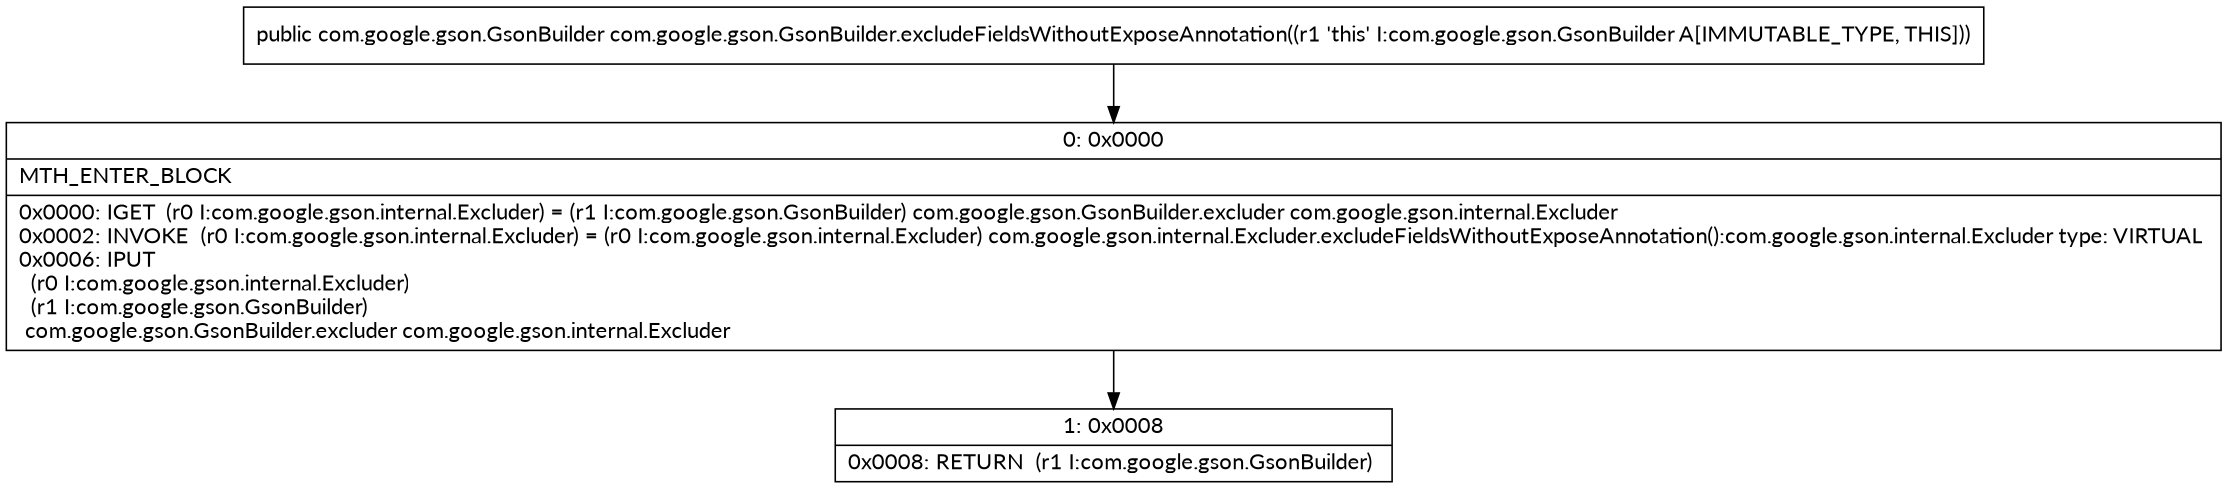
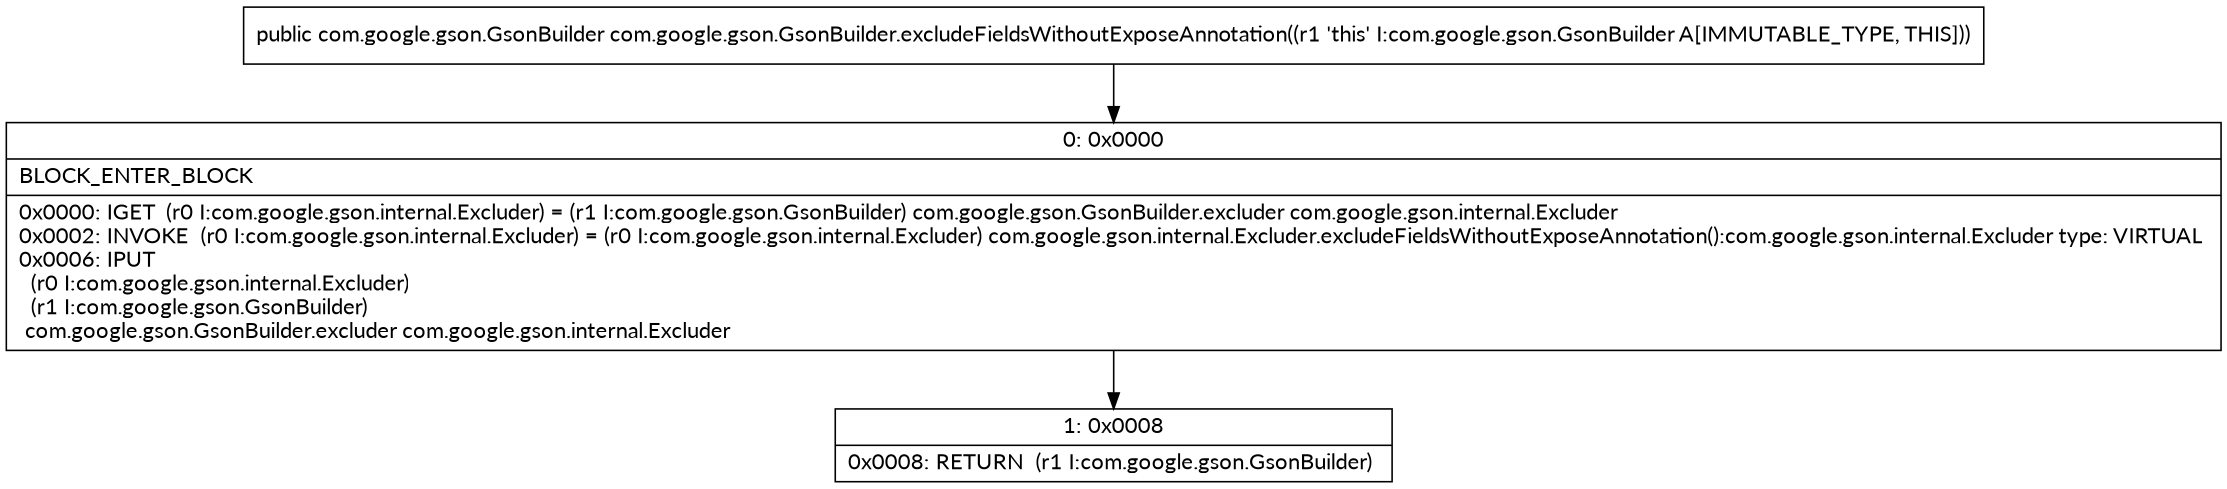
  digraph {
    fontname=Lato
    node [shape=record fontname=Lato]
    edge [fontname=Lato]
-   n1 [label="{0\:\ 0x0000|MTH_ENTER_BLOCK\l|0x0000: IGET  (r0 I:com.google.gson.internal.Excluder) = (r1 I:com.google.gson.GsonBuilder) com.google.gson.GsonBuilder.excluder com.google.gson.internal.Excluder \l0x0002: INVOKE  (r0 I:com.google.gson.internal.Excluder) = (r0 I:com.google.gson.internal.Excluder) com.google.gson.internal.Excluder.excludeFieldsWithoutExposeAnnotation():com.google.gson.internal.Excluder type: VIRTUAL \l0x0006: IPUT  \l  (r0 I:com.google.gson.internal.Excluder)\l  (r1 I:com.google.gson.GsonBuilder)\l com.google.gson.GsonBuilder.excluder com.google.gson.internal.Excluder \l}"]
+   n1 [label="{0\:\ 0x0000|BLOCK_ENTER_BLOCK\l|0x0000: IGET  (r0 I:com.google.gson.internal.Excluder) = (r1 I:com.google.gson.GsonBuilder) com.google.gson.GsonBuilder.excluder com.google.gson.internal.Excluder \l0x0002: INVOKE  (r0 I:com.google.gson.internal.Excluder) = (r0 I:com.google.gson.internal.Excluder) com.google.gson.internal.Excluder.excludeFieldsWithoutExposeAnnotation():com.google.gson.internal.Excluder type: VIRTUAL \l0x0006: IPUT  \l  (r0 I:com.google.gson.internal.Excluder)\l  (r1 I:com.google.gson.GsonBuilder)\l com.google.gson.GsonBuilder.excluder com.google.gson.internal.Excluder \l}"]
    n2 [label="{1\:\ 0x0008|0x0008: RETURN  (r1 I:com.google.gson.GsonBuilder) \l}"]
    n3 [label="{public com.google.gson.GsonBuilder com.google.gson.GsonBuilder.excludeFieldsWithoutExposeAnnotation((r1 'this' I:com.google.gson.GsonBuilder A[IMMUTABLE_TYPE, THIS])) }"]
    n1 -> n2
    n3 -> n1
  }
